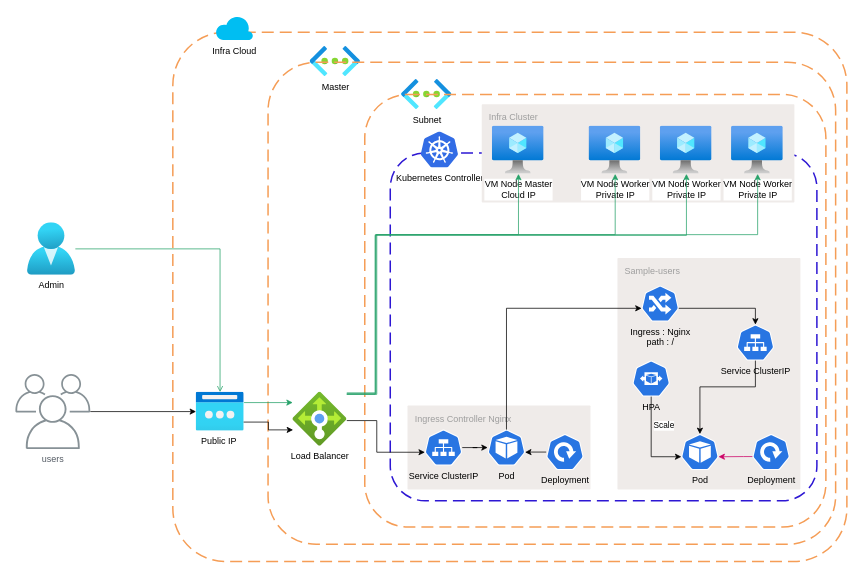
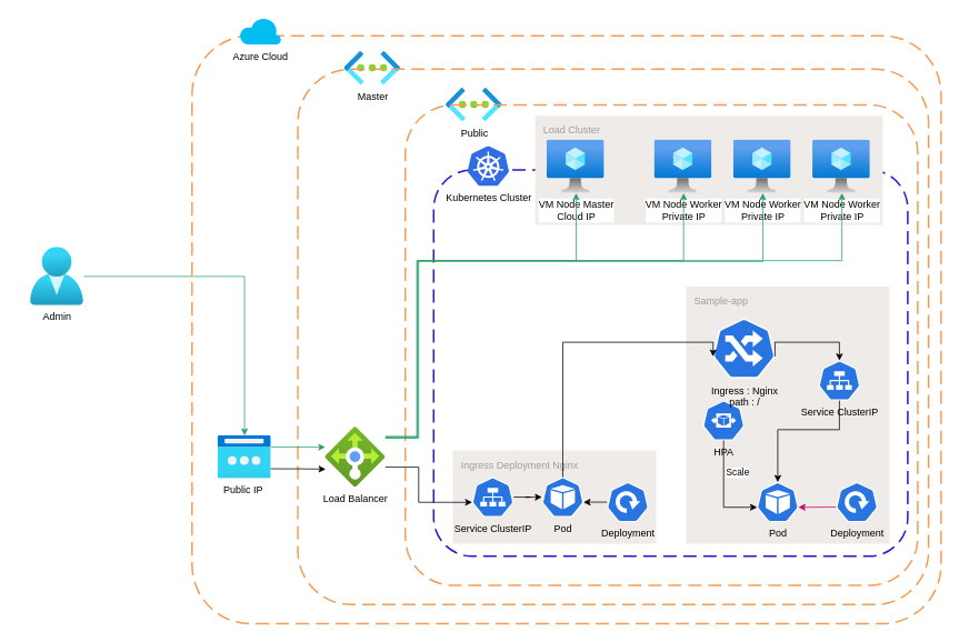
  <mxCell id="0" />
  <mxCell id="1" parent="0" />
  <mxCell id="2" value="" style="rounded=1;arcSize=10;dashed=1;strokeColor=#F59D56;fillColor=none;gradientColor=none;dashPattern=8 4;strokeWidth=2;" parent="1" vertex="1"><mxGeometry x="230" y="42" width="899" height="706" as="geometry" /></mxCell>
- <mxCell id="3" value="Infra Cloud" style="verticalLabelPosition=bottom;html=1;verticalAlign=top;align=center;strokeColor=none;fillColor=#00BEF2;shape=mxgraph.azure.cloud;" parent="1" vertex="1"><mxGeometry x="287" y="20" width="50" height="32.5" as="geometry" /></mxCell>
+ <mxCell id="3" value="Azure Cloud" style="verticalLabelPosition=bottom;html=1;verticalAlign=top;align=center;strokeColor=none;fillColor=#00BEF2;shape=mxgraph.azure.cloud;" parent="1" vertex="1"><mxGeometry x="287" y="20" width="50" height="32.5" as="geometry" /></mxCell>
  <mxCell id="4" value="Master" style="image;aspect=fixed;html=1;points=[];align=center;fontSize=12;image=img/lib/azure2/networking/Virtual_Networks.svg;" parent="1" vertex="1"><mxGeometry x="413" y="61" width="67" height="40" as="geometry" /></mxCell>
  <mxCell id="5" value="" style="rounded=1;arcSize=10;dashed=1;strokeColor=#F59D56;fillColor=none;gradientColor=none;dashPattern=8 4;strokeWidth=2;" parent="1" vertex="1"><mxGeometry x="357" y="82" width="757" height="643" as="geometry" /></mxCell>
- <mxCell id="6" value="Subnet" style="image;aspect=fixed;html=1;points=[];align=center;fontSize=12;image=img/lib/azure2/networking/Virtual_Networks.svg;" parent="1" vertex="1"><mxGeometry x="535" y="105" width="67" height="40" as="geometry" /></mxCell>
+ <mxCell id="6" value="Public" style="image;aspect=fixed;html=1;points=[];align=center;fontSize=12;image=img/lib/azure2/networking/Virtual_Networks.svg;" parent="1" vertex="1"><mxGeometry x="535" y="105" width="67" height="40" as="geometry" /></mxCell>
  <mxCell id="7" value="" style="rounded=1;arcSize=10;dashed=1;strokeColor=#F59D56;fillColor=none;gradientColor=none;dashPattern=8 4;strokeWidth=2;" parent="1" vertex="1"><mxGeometry x="486" y="125" width="615" height="577" as="geometry" /></mxCell>
  <mxCell id="8" value="" style="rounded=1;arcSize=10;dashed=1;strokeColor=#2d17d3;fillColor=none;gradientColor=none;dashPattern=8 4;strokeWidth=2;" parent="1" vertex="1"><mxGeometry x="520" y="203" width="569" height="464" as="geometry" /></mxCell>
- <mxCell id="9" value="Kubernetes Controller" style="image;sketch=0;aspect=fixed;html=1;points=[];align=center;fontSize=12;image=img/lib/mscae/Kubernetes.svg;" parent="1" vertex="1"><mxGeometry x="561" y="175" width="50" height="48" as="geometry" /></mxCell>
- <mxCell id="10" value="Infra Cluster" style="sketch=0;points=[[0,0,0],[0.25,0,0],[0.5,0,0],[0.75,0,0],[1,0,0],[1,0.25,0],[1,0.5,0],[1,0.75,0],[1,1,0],[0.75,1,0],[0.5,1,0],[0.25,1,0],[0,1,0],[0,0.75,0],[0,0.5,0],[0,0.25,0]];rounded=1;absoluteArcSize=1;arcSize=2;html=1;strokeColor=none;gradientColor=none;shadow=0;dashed=0;fontSize=12;fontColor=#9E9E9E;align=left;verticalAlign=top;spacing=10;spacingTop=-4;whiteSpace=wrap;fillColor=#EFEBE9;" parent="1" vertex="1"><mxGeometry x="642" y="138" width="417" height="131" as="geometry" /></mxCell>
+ <mxCell id="9" value="Kubernetes Cluster" style="image;sketch=0;aspect=fixed;html=1;points=[];align=center;fontSize=12;image=img/lib/mscae/Kubernetes.svg;" parent="1" vertex="1"><mxGeometry x="561" y="175" width="50" height="48" as="geometry" /></mxCell>
+ <mxCell id="10" value="Load Cluster" style="sketch=0;points=[[0,0,0],[0.25,0,0],[0.5,0,0],[0.75,0,0],[1,0,0],[1,0.25,0],[1,0.5,0],[1,0.75,0],[1,1,0],[0.75,1,0],[0.5,1,0],[0.25,1,0],[0,1,0],[0,0.75,0],[0,0.5,0],[0,0.25,0]];rounded=1;absoluteArcSize=1;arcSize=2;html=1;strokeColor=none;gradientColor=none;shadow=0;dashed=0;fontSize=12;fontColor=#9E9E9E;align=left;verticalAlign=top;spacing=10;spacingTop=-4;whiteSpace=wrap;fillColor=#EFEBE9;" parent="1" vertex="1"><mxGeometry x="642" y="138" width="417" height="131" as="geometry" /></mxCell>
  <mxCell id="11" value="VM Node Master&lt;br&gt;Cloud IP" style="image;aspect=fixed;html=1;points=[];align=center;fontSize=12;image=img/lib/azure2/compute/Virtual_Machine.svg;" parent="1" vertex="1"><mxGeometry x="656" y="167" width="69" height="64" as="geometry" /></mxCell>
  <mxCell id="12" value="VM Node Worker&lt;br&gt;Private IP" style="image;aspect=fixed;html=1;points=[];align=center;fontSize=12;image=img/lib/azure2/compute/Virtual_Machine.svg;" parent="1" vertex="1"><mxGeometry x="785" y="167" width="69" height="64" as="geometry" /></mxCell>
  <mxCell id="13" value="VM Node Worker&lt;br&gt;Private IP" style="image;aspect=fixed;html=1;points=[];align=center;fontSize=12;image=img/lib/azure2/compute/Virtual_Machine.svg;" parent="1" vertex="1"><mxGeometry x="880" y="167" width="69" height="64" as="geometry" /></mxCell>
  <mxCell id="14" value="VM Node Worker&lt;br&gt;Private IP" style="image;aspect=fixed;html=1;points=[];align=center;fontSize=12;image=img/lib/azure2/compute/Virtual_Machine.svg;" parent="1" vertex="1"><mxGeometry x="975" y="167" width="69" height="64" as="geometry" /></mxCell>
- <mxCell id="15" value="Sample-users" style="sketch=0;points=[[0,0,0],[0.25,0,0],[0.5,0,0],[0.75,0,0],[1,0,0],[1,0.25,0],[1,0.5,0],[1,0.75,0],[1,1,0],[0.75,1,0],[0.5,1,0],[0.25,1,0],[0,1,0],[0,0.75,0],[0,0.5,0],[0,0.25,0]];rounded=1;absoluteArcSize=1;arcSize=2;html=1;strokeColor=none;gradientColor=none;shadow=0;dashed=0;fontSize=12;fontColor=#9E9E9E;align=left;verticalAlign=top;spacing=10;spacingTop=-4;whiteSpace=wrap;fillColor=#EFEBE9;" parent="1" vertex="1"><mxGeometry x="823" y="343" width="244" height="309" as="geometry" /></mxCell>
+ <mxCell id="15" value="Sample-app" style="sketch=0;points=[[0,0,0],[0.25,0,0],[0.5,0,0],[0.75,0,0],[1,0,0],[1,0.25,0],[1,0.5,0],[1,0.75,0],[1,1,0],[0.75,1,0],[0.5,1,0],[0.25,1,0],[0,1,0],[0,0.75,0],[0,0.5,0],[0,0.25,0]];rounded=1;absoluteArcSize=1;arcSize=2;html=1;strokeColor=none;gradientColor=none;shadow=0;dashed=0;fontSize=12;fontColor=#9E9E9E;align=left;verticalAlign=top;spacing=10;spacingTop=-4;whiteSpace=wrap;fillColor=#EFEBE9;" parent="1" vertex="1"><mxGeometry x="823" y="343" width="244" height="309" as="geometry" /></mxCell>
  <mxCell id="16" value="Deployment" style="sketch=0;html=1;dashed=0;whitespace=wrap;fillColor=#2875E2;strokeColor=#ffffff;points=[[0.005,0.63,0],[0.1,0.2,0],[0.9,0.2,0],[0.5,0,0],[0.995,0.63,0],[0.72,0.99,0],[0.5,1,0],[0.28,0.99,0]];verticalLabelPosition=bottom;align=center;verticalAlign=top;shape=mxgraph.kubernetes.icon;prIcon=deploy" parent="1" vertex="1"><mxGeometry x="1003" y="578" width="50" height="48" as="geometry" /></mxCell>
  <mxCell id="17" value="HPA" style="sketch=0;html=1;dashed=0;whitespace=wrap;fillColor=#2875E2;strokeColor=#ffffff;points=[[0.005,0.63,0],[0.1,0.2,0],[0.9,0.2,0],[0.5,0,0],[0.995,0.63,0],[0.72,0.99,0],[0.5,1,0],[0.28,0.99,0]];verticalLabelPosition=bottom;align=center;verticalAlign=top;shape=mxgraph.kubernetes.icon;prIcon=hpa" parent="1" vertex="1"><mxGeometry x="843" y="480" width="50" height="48" as="geometry" /></mxCell>
  <mxCell id="18" value="Service ClusterIP" style="sketch=0;html=1;dashed=0;whitespace=wrap;fillColor=#2875E2;strokeColor=#ffffff;points=[[0.005,0.63,0],[0.1,0.2,0],[0.9,0.2,0],[0.5,0,0],[0.995,0.63,0],[0.72,0.99,0],[0.5,1,0],[0.28,0.99,0]];verticalLabelPosition=bottom;align=center;verticalAlign=top;shape=mxgraph.kubernetes.icon;prIcon=svc" parent="1" vertex="1"><mxGeometry x="982" y="432" width="50" height="48" as="geometry" /></mxCell>
  <mxCell id="19" value="Pod" style="sketch=0;html=1;dashed=0;whitespace=wrap;fillColor=#2875E2;strokeColor=#ffffff;points=[[0.005,0.63,0],[0.1,0.2,0],[0.9,0.2,0],[0.5,0,0],[0.995,0.63,0],[0.72,0.99,0],[0.5,1,0],[0.28,0.99,0]];verticalLabelPosition=bottom;align=center;verticalAlign=top;shape=mxgraph.kubernetes.icon;prIcon=pod" parent="1" vertex="1"><mxGeometry x="908" y="578" width="50" height="48" as="geometry" /></mxCell>
  <mxCell id="20" style="edgeStyle=orthogonalEdgeStyle;rounded=0;orthogonalLoop=1;jettySize=auto;html=1;entryX=0.005;entryY=0.63;entryDx=0;entryDy=0;entryPerimeter=0;" parent="1" source="17" target="19" edge="1"><mxGeometry relative="1" as="geometry"><Array as="points"><mxPoint x="868" y="609" /></Array></mxGeometry></mxCell>
  <mxCell id="21" value="Scale" style="edgeLabel;html=1;align=center;verticalAlign=middle;resizable=0;points=[];" parent="20" vertex="1" connectable="0"><mxGeometry x="-0.334" y="1" relative="1" as="geometry"><mxPoint x="15" y="-2" as="offset" /></mxGeometry></mxCell>
  <mxCell id="22" style="edgeStyle=orthogonalEdgeStyle;rounded=0;orthogonalLoop=1;jettySize=auto;html=1;entryX=0.5;entryY=0;entryDx=0;entryDy=0;entryPerimeter=0;" parent="1" source="18" target="19" edge="1"><mxGeometry relative="1" as="geometry"><Array as="points"><mxPoint x="1007" y="515" /><mxPoint x="933" y="515" /></Array></mxGeometry></mxCell>
- <mxCell id="23" value="Ingress : Nginx&lt;br&gt;path : /" style="sketch=0;html=1;dashed=0;whitespace=wrap;fillColor=#2875E2;strokeColor=#ffffff;points=[[0.005,0.63,0],[0.1,0.2,0],[0.9,0.2,0],[0.5,0,0],[0.995,0.63,0],[0.72,0.99,0],[0.5,1,0],[0.28,0.99,0]];verticalLabelPosition=bottom;align=center;verticalAlign=top;shape=mxgraph.kubernetes.icon;prIcon=ing" parent="1" vertex="1"><mxGeometry x="855" y="380" width="50" height="48" as="geometry" /></mxCell>
+ <mxCell id="23" value="Ingress : Nginx&lt;br&gt;path : /" style="sketch=0;html=1;dashed=0;whitespace=wrap;fillColor=#2875E2;strokeColor=#ffffff;points=[[0.005,0.63,0],[0.1,0.2,0],[0.9,0.2,0],[0.5,0,0],[0.995,0.63,0],[0.72,0.99,0],[0.5,1,0],[0.28,0.99,0]];verticalLabelPosition=bottom;align=center;verticalAlign=top;shape=mxgraph.kubernetes.icon;prIcon=ing" parent="1" vertex="1"><mxGeometry x="855" y="380" width="75" height="75" as="geometry" /></mxCell>
  <mxCell id="24" style="edgeStyle=orthogonalEdgeStyle;rounded=0;orthogonalLoop=1;jettySize=auto;html=1;entryX=0.5;entryY=0;entryDx=0;entryDy=0;entryPerimeter=0;exitX=0.995;exitY=0.63;exitDx=0;exitDy=0;exitPerimeter=0;" parent="1" source="23" target="18" edge="1"><mxGeometry relative="1" as="geometry"><Array as="points"><mxPoint x="1007" y="410" /></Array></mxGeometry></mxCell>
  <mxCell id="25" style="edgeStyle=orthogonalEdgeStyle;rounded=0;orthogonalLoop=1;jettySize=auto;html=1;entryX=0.995;entryY=0.63;entryDx=0;entryDy=0;entryPerimeter=0;strokeColor=#CC0066;" parent="1" source="16" target="19" edge="1"><mxGeometry relative="1" as="geometry"><Array as="points"><mxPoint x="991" y="608" /><mxPoint x="991" y="608" /></Array></mxGeometry></mxCell>
- <mxCell id="26" value="Ingress Controller Nginx" style="sketch=0;points=[[0,0,0],[0.25,0,0],[0.5,0,0],[0.75,0,0],[1,0,0],[1,0.25,0],[1,0.5,0],[1,0.75,0],[1,1,0],[0.75,1,0],[0.5,1,0],[0.25,1,0],[0,1,0],[0,0.75,0],[0,0.5,0],[0,0.25,0]];rounded=1;absoluteArcSize=1;arcSize=2;html=1;strokeColor=none;gradientColor=none;shadow=0;dashed=0;fontSize=12;fontColor=#9E9E9E;align=left;verticalAlign=top;spacing=10;spacingTop=-4;whiteSpace=wrap;fillColor=#EFEBE9;" parent="1" vertex="1"><mxGeometry x="543" y="540" width="244" height="112" as="geometry" /></mxCell>
+ <mxCell id="26" value="Ingress Deployment Nginx" style="sketch=0;points=[[0,0,0],[0.25,0,0],[0.5,0,0],[0.75,0,0],[1,0,0],[1,0.25,0],[1,0.5,0],[1,0.75,0],[1,1,0],[0.75,1,0],[0.5,1,0],[0.25,1,0],[0,1,0],[0,0.75,0],[0,0.5,0],[0,0.25,0]];rounded=1;absoluteArcSize=1;arcSize=2;html=1;strokeColor=none;gradientColor=none;shadow=0;dashed=0;fontSize=12;fontColor=#9E9E9E;align=left;verticalAlign=top;spacing=10;spacingTop=-4;whiteSpace=wrap;fillColor=#EFEBE9;" parent="1" vertex="1"><mxGeometry x="543" y="540" width="244" height="112" as="geometry" /></mxCell>
  <mxCell id="27" style="edgeStyle=orthogonalEdgeStyle;rounded=0;orthogonalLoop=1;jettySize=auto;html=1;" edge="1" parent="1" source="28" target="29"><mxGeometry relative="1" as="geometry" /></mxCell>
  <mxCell id="28" value="Service ClusterIP" style="sketch=0;html=1;dashed=0;whitespace=wrap;fillColor=#2875E2;strokeColor=#ffffff;points=[[0.005,0.63,0],[0.1,0.2,0],[0.9,0.2,0],[0.5,0,0],[0.995,0.63,0],[0.72,0.99,0],[0.5,1,0],[0.28,0.99,0]];verticalLabelPosition=bottom;align=center;verticalAlign=top;shape=mxgraph.kubernetes.icon;prIcon=svc" parent="1" vertex="1"><mxGeometry x="566" y="572" width="50" height="48" as="geometry" /></mxCell>
  <mxCell id="29" value="Pod" style="sketch=0;html=1;dashed=0;whitespace=wrap;fillColor=#2875E2;strokeColor=#ffffff;points=[[0.005,0.63,0],[0.1,0.2,0],[0.9,0.2,0],[0.5,0,0],[0.995,0.63,0],[0.72,0.99,0],[0.5,1,0],[0.28,0.99,0]];verticalLabelPosition=bottom;align=center;verticalAlign=top;shape=mxgraph.kubernetes.icon;prIcon=pod" parent="1" vertex="1"><mxGeometry x="650" y="572" width="50" height="48" as="geometry" /></mxCell>
  <mxCell id="30" value="Deployment" style="sketch=0;html=1;dashed=0;whitespace=wrap;fillColor=#2875E2;strokeColor=#ffffff;points=[[0.005,0.63,0],[0.1,0.2,0],[0.9,0.2,0],[0.5,0,0],[0.995,0.63,0],[0.72,0.99,0],[0.5,1,0],[0.28,0.99,0]];verticalLabelPosition=bottom;align=center;verticalAlign=top;shape=mxgraph.kubernetes.icon;prIcon=deploy" parent="1" vertex="1"><mxGeometry x="728" y="578" width="50" height="48" as="geometry" /></mxCell>
  <mxCell id="31" style="edgeStyle=orthogonalEdgeStyle;rounded=0;orthogonalLoop=1;jettySize=auto;html=1;entryX=0.005;entryY=0.63;entryDx=0;entryDy=0;entryPerimeter=0;" parent="1" source="29" target="23" edge="1"><mxGeometry relative="1" as="geometry"><mxPoint x="786" y="416" as="targetPoint" /><Array as="points"><mxPoint x="675" y="410" /></Array></mxGeometry></mxCell>
  <mxCell id="32" style="edgeStyle=orthogonalEdgeStyle;rounded=0;orthogonalLoop=1;jettySize=auto;html=1;strokeColor=#26A269;" edge="1" parent="1" source="36" target="11"><mxGeometry relative="1" as="geometry"><Array as="points"><mxPoint x="500" y="523" /><mxPoint x="500" y="312" /><mxPoint x="691" y="312" /></Array></mxGeometry></mxCell>
  <mxCell id="33" style="edgeStyle=orthogonalEdgeStyle;rounded=0;orthogonalLoop=1;jettySize=auto;html=1;strokeColor=#26A269;" edge="1" parent="1" source="36" target="12"><mxGeometry relative="1" as="geometry"><Array as="points"><mxPoint x="501" y="524" /><mxPoint x="501" y="312" /><mxPoint x="820" y="312" /></Array></mxGeometry></mxCell>
  <mxCell id="34" style="edgeStyle=orthogonalEdgeStyle;rounded=0;orthogonalLoop=1;jettySize=auto;html=1;strokeColor=#26A269;" edge="1" parent="1" source="36" target="13"><mxGeometry relative="1" as="geometry"><Array as="points"><mxPoint x="500" y="525" /><mxPoint x="500" y="313" /><mxPoint x="915" y="313" /></Array></mxGeometry></mxCell>
  <mxCell id="35" style="edgeStyle=orthogonalEdgeStyle;rounded=0;orthogonalLoop=1;jettySize=auto;html=1;strokeColor=#26A269;" edge="1" parent="1" source="36" target="14"><mxGeometry relative="1" as="geometry"><Array as="points"><mxPoint x="502" y="525" /><mxPoint x="502" y="312" /><mxPoint x="1010" y="312" /></Array></mxGeometry></mxCell>
- <mxCell id="36" value="Load Balancer" style="image;aspect=fixed;html=1;points=[];align=center;fontSize=12;image=img/lib/azure2/networking/Load_Balancers.svg;" parent="1" vertex="1"><mxGeometry x="390" y="522" width="72" height="72" as="geometry" /></mxCell>
+ <mxCell id="36" value="Load Balancer" style="image;aspect=fixed;html=1;points=[];align=center;fontSize=12;image=img/lib/azure2/networking/Load_Balancers.svg;" parent="1" vertex="1"><mxGeometry x="390" y="512" width="72" height="72" as="geometry" /></mxCell>
  <mxCell id="37" style="edgeStyle=orthogonalEdgeStyle;rounded=0;orthogonalLoop=1;jettySize=auto;html=1;strokeColor=#26A269;" edge="1" parent="1" source="38" target="36"><mxGeometry relative="1" as="geometry"><Array as="points"><mxPoint x="357" y="536" /><mxPoint x="357" y="536" /></Array></mxGeometry></mxCell>
  <mxCell id="38" value="Public IP&amp;nbsp;" style="image;aspect=fixed;html=1;points=[];align=center;fontSize=12;image=img/lib/azure2/networking/Public_IP_Addresses_Classic.svg;" parent="1" vertex="1"><mxGeometry x="261" y="522" width="64" height="52" as="geometry" /></mxCell>
  <mxCell id="39" style="edgeStyle=orthogonalEdgeStyle;rounded=0;orthogonalLoop=1;jettySize=auto;html=1;entryX=0.006;entryY=0.7;entryDx=0;entryDy=0;entryPerimeter=0;exitX=0.991;exitY=0.769;exitDx=0;exitDy=0;exitPerimeter=0;" parent="1" source="38" target="36" edge="1"><mxGeometry relative="1" as="geometry" /></mxCell>
- <mxCell id="40" style="edgeStyle=orthogonalEdgeStyle;rounded=0;orthogonalLoop=1;jettySize=auto;html=1;" parent="1" source="41" target="38" edge="1"><mxGeometry relative="1" as="geometry" /></mxCell>
- <mxCell id="41" value="users" style="sketch=0;outlineConnect=0;gradientColor=none;fontColor=#545B64;strokeColor=none;fillColor=#879196;dashed=0;verticalLabelPosition=bottom;verticalAlign=top;align=center;html=1;fontSize=12;fontStyle=0;aspect=fixed;shape=mxgraph.aws4.illustration_users;pointerEvents=1" parent="1" vertex="1"><mxGeometry x="20" y="498" width="100" height="100" as="geometry" /></mxCell>
  <mxCell id="42" style="edgeStyle=orthogonalEdgeStyle;rounded=0;orthogonalLoop=1;jettySize=auto;html=1;entryX=0.005;entryY=0.63;entryDx=0;entryDy=0;entryPerimeter=0;" parent="1" source="36" target="28" edge="1"><mxGeometry relative="1" as="geometry"><Array as="points"><mxPoint x="502" y="560" /><mxPoint x="502" y="602" /></Array></mxGeometry></mxCell>
- <mxCell id="43" style="edgeStyle=orthogonalEdgeStyle;rounded=0;orthogonalLoop=1;jettySize=auto;html=1;strokeColor=#26A269;endArrow=open;" edge="1" parent="1" source="44" target="38"><mxGeometry relative="1" as="geometry" /></mxCell>
+ <mxCell id="43" style="edgeStyle=orthogonalEdgeStyle;rounded=0;orthogonalLoop=1;jettySize=auto;html=1;strokeColor=#26A269;" edge="1" parent="1" source="44" target="38"><mxGeometry relative="1" as="geometry" /></mxCell>
  <mxCell id="44" value="Admin" style="image;aspect=fixed;html=1;points=[];align=center;fontSize=12;image=img/lib/azure2/identity/Users.svg;" parent="1" vertex="1"><mxGeometry x="36" y="296" width="64" height="70" as="geometry" /></mxCell>
  <mxCell id="45" style="edgeStyle=orthogonalEdgeStyle;rounded=0;orthogonalLoop=1;jettySize=auto;html=1;entryX=0.995;entryY=0.63;entryDx=0;entryDy=0;entryPerimeter=0;" edge="1" parent="1" source="30" target="29"><mxGeometry relative="1" as="geometry" /></mxCell>
